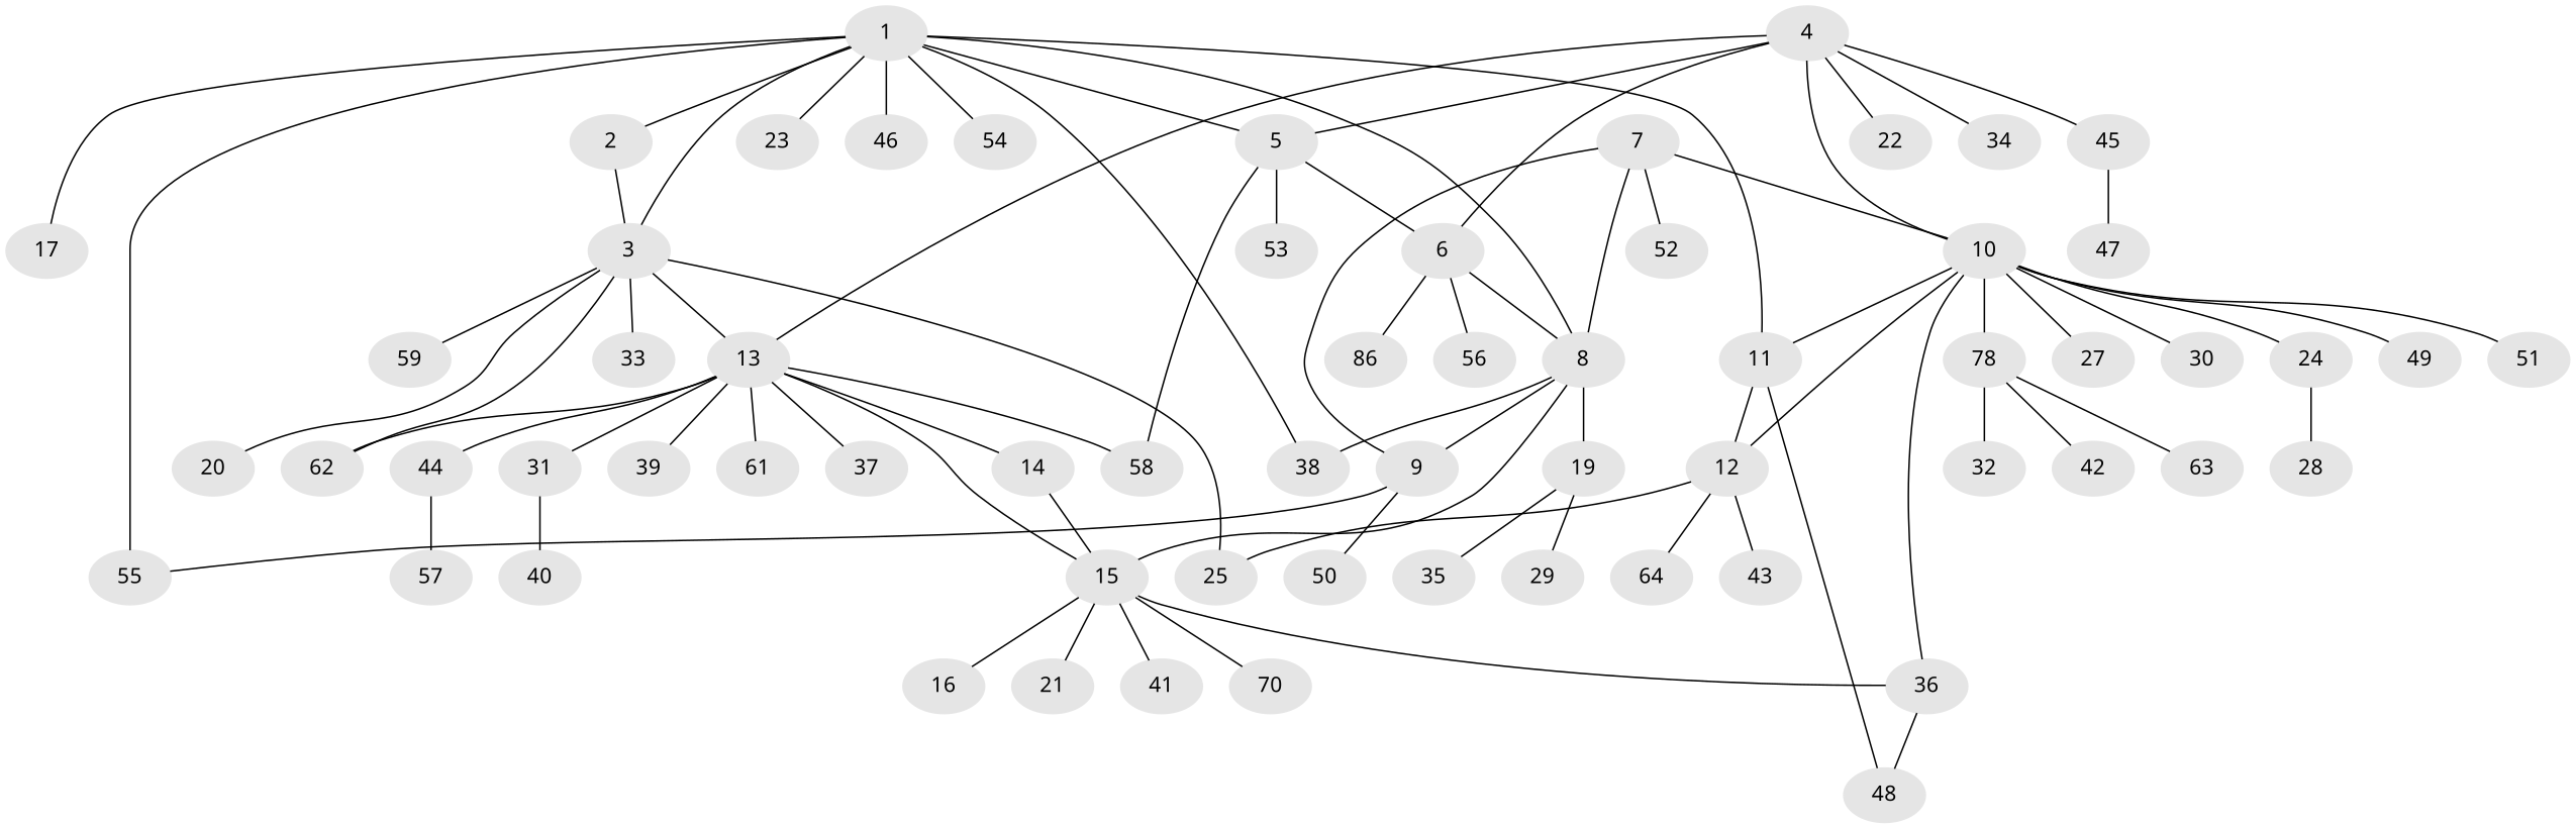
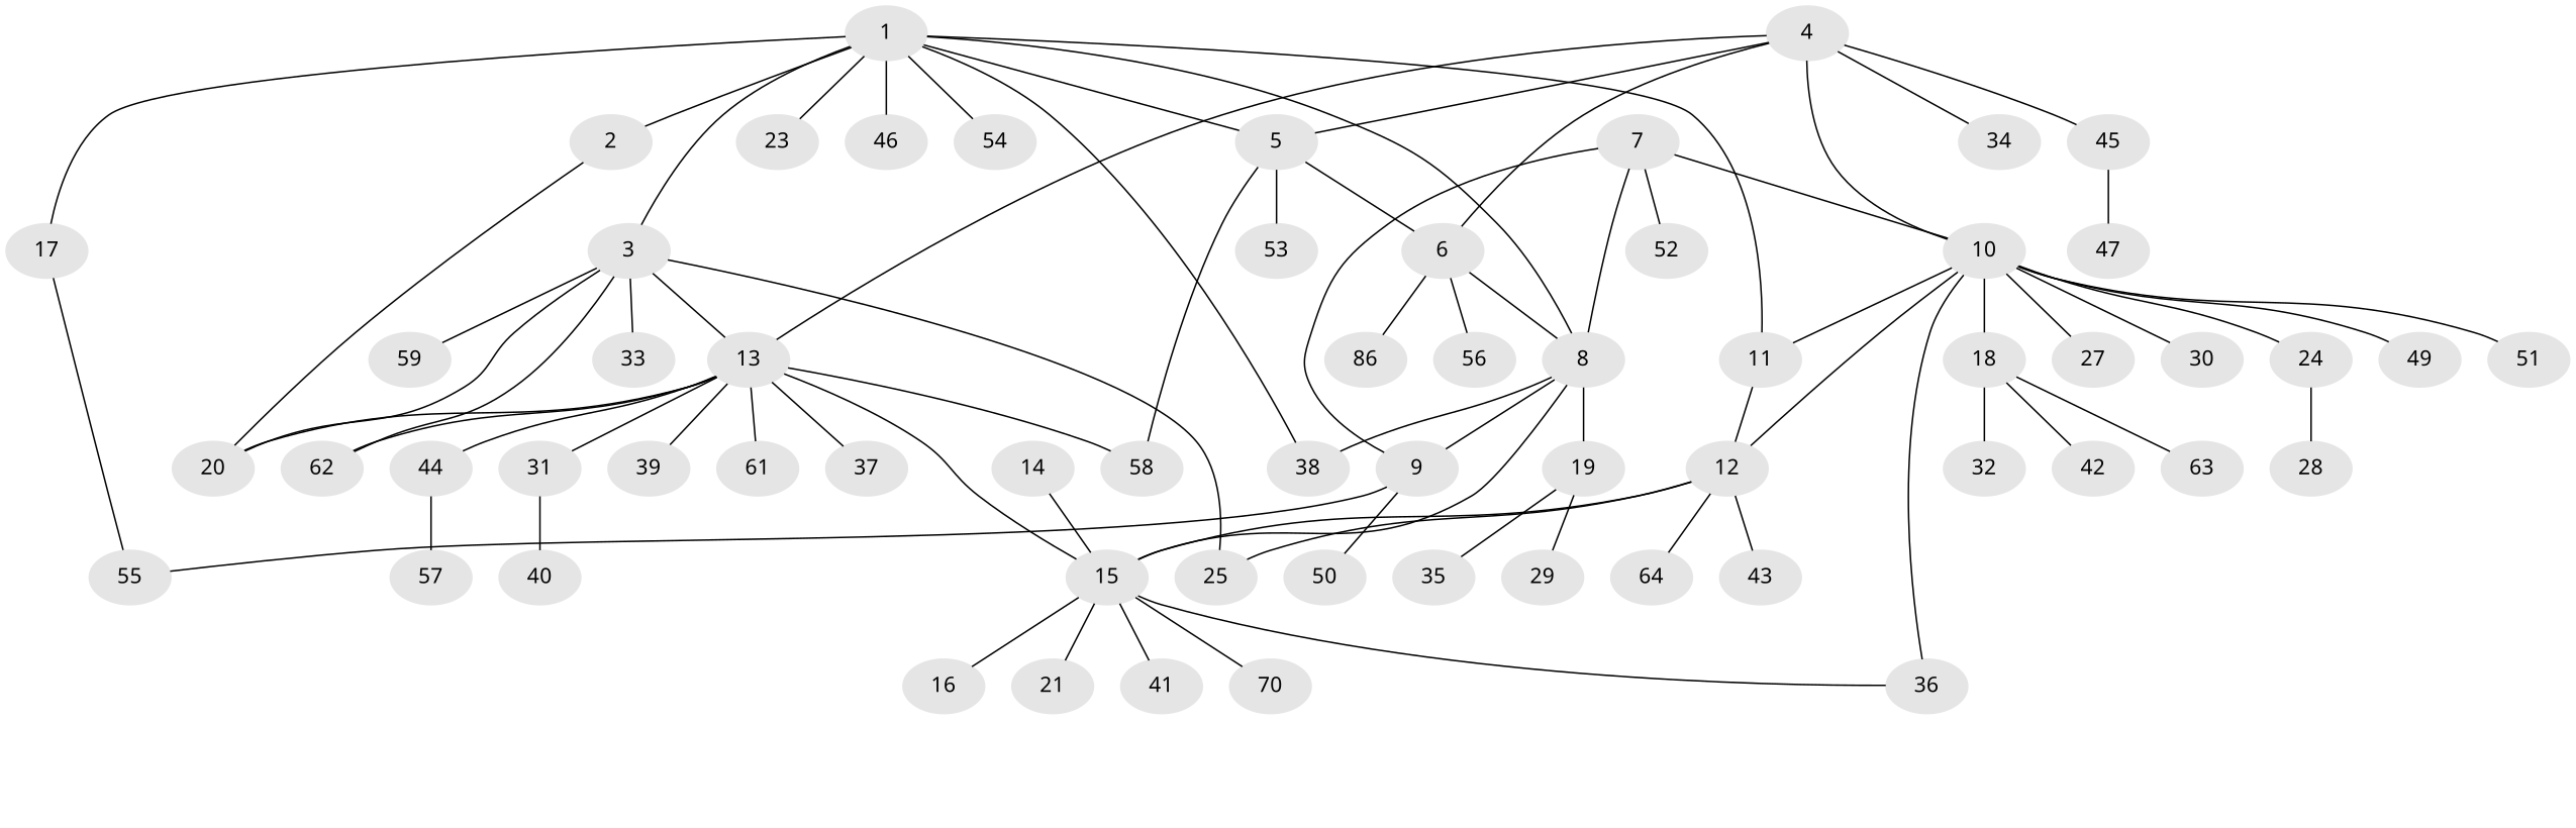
  graph {
    fontname="Noto Sans"
    node [color=gray90 fontname="Noto Sans" style=filled]
    edge [fontname="Noto Sans"]
    1
    2
    3
    5
    8
    11
    17
    23
    38
    46
    54
    55
    13
    20
    25
    33
    59
    62
    6
    53
    58
    9
    15
    19
    12
-   48
    14
    31
    37
    39
    44
    61
    4
    10
-   22
    34
    45
    n38 [label=86]
    56
-   18 [label=78]
+   18
    24
    27
    30
    36
    49
    51
    47
    7
    52
    50
    16
    21
    41
    n54 [label=70]
    29
    35
    43
    64
    32
    42
    63
    28
    40
    57
    1 -- 2
    1 -- 3
    1 -- 5
    1 -- 8
    1 -- 11
    1 -- 17
    1 -- 23
    1 -- 38
    1 -- 46
    1 -- 54
-   1 -- 55
-   2 -- 3
+   17 -- 55
+   2 -- 20
    3 -- 13
    3 -- 20
    3 -- 25
    3 -- 33
    3 -- 59
    3 -- 62
    5 -- 6
    5 -- 53
    5 -- 58
    8 -- 38
    8 -- 9
    8 -- 15
    8 -- 19
    11 -- 12
-   11 -- 48
    13 -- 62
    13 -- 58
    13 -- 15
-   13 -- 14
+   13 -- 20
    13 -- 31
    13 -- 37
    13 -- 39
    13 -- 44
    13 -- 61
    6 -- 8
    6 -- n38
    6 -- 56
    9 -- 55
    9 -- 50
    15 -- 36
    15 -- 16
    15 -- 21
    15 -- 41
    15 -- n54
    19 -- 29
    19 -- 35
    12 -- 25
+   12 -- 15
    12 -- 43
    12 -- 64
    14 -- 15
    31 -- 40
    44 -- 57
    4 -- 5
    4 -- 13
    4 -- 6
    4 -- 10
-   4 -- 22
    4 -- 34
    4 -- 45
    10 -- 11
    10 -- 12
    10 -- 18
    10 -- 24
    10 -- 27
    10 -- 30
    10 -- 36
    10 -- 49
    10 -- 51
    45 -- 47
    18 -- 32
    18 -- 42
    18 -- 63
    24 -- 28
-   36 -- 48
    7 -- 8
    7 -- 9
    7 -- 10
    7 -- 52
  }
